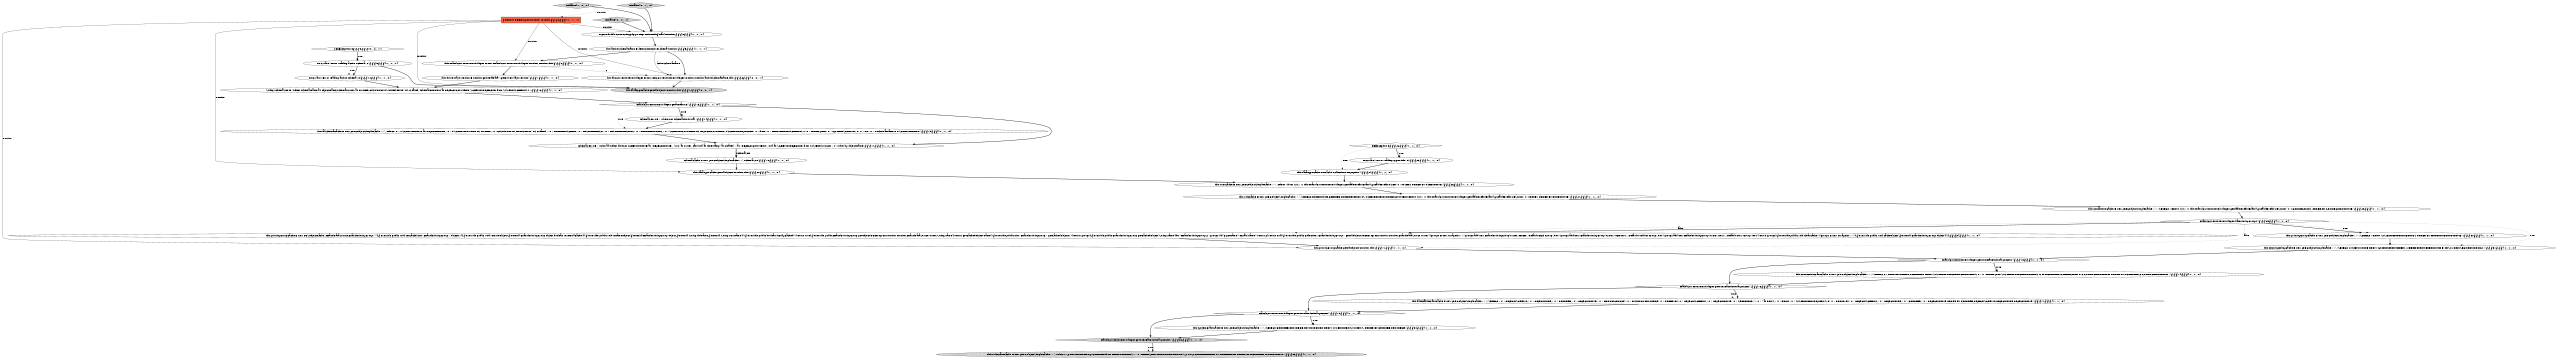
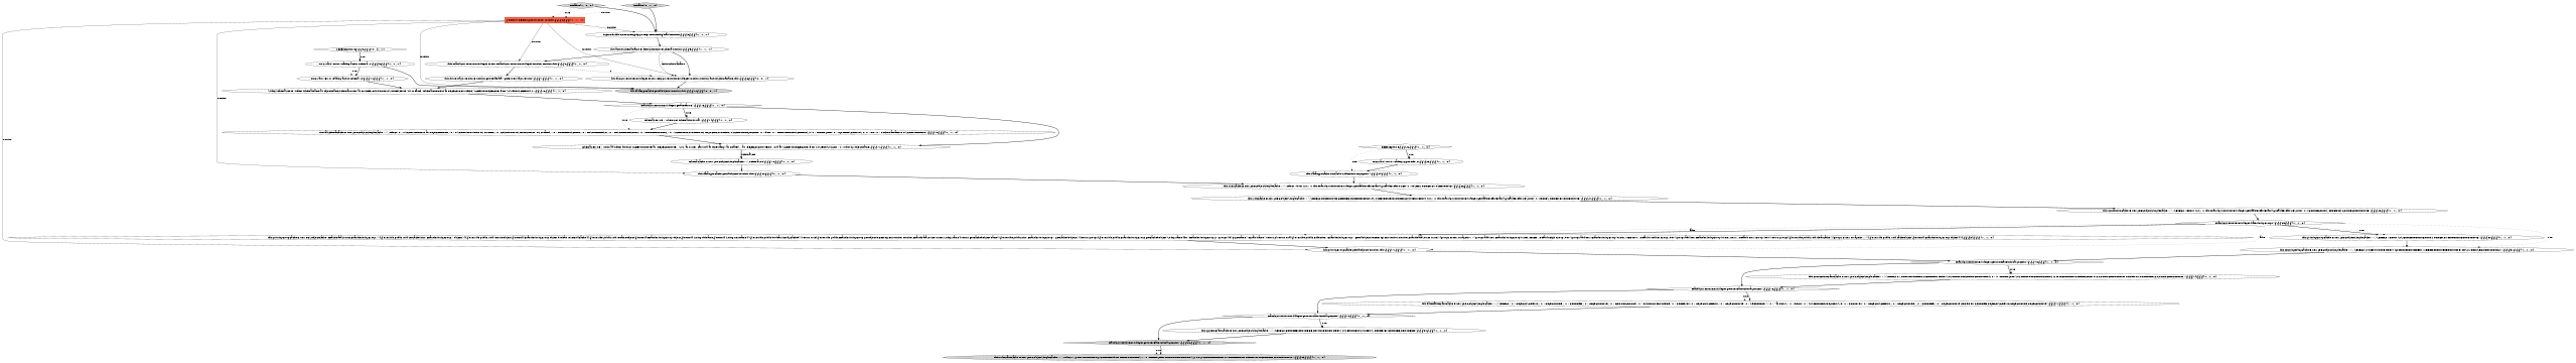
  digraph {
    node [fillcolor=white shape=ellipse style=filled]
    edge [style=bold]
    n1 [label="exasolCurrentUserPrivileges.getUserHasDictionaryAccess()@@@73@@@['1', '1', '0']" shape=diamond]
    n2 [label="exasolCurrentUserPrivileges.getUserHasDictionaryAccess()@@@76@@@['1', '1', '0']" shape=diamond]
    n3 [label="this.connectionGrantCache = new JDBCObjectSimpleCache<>(,\"SELECT c.*,P.ADMIN_OPTION,P.GRANTEE FROM SYS.EXA_DBA_CONNECTION_PRIVS P \" + \"INNER JOIN SYS.EXA_DBA_CONNECTIONS C on P.GRANTED_CONNECTION = C.CONNECTION_NAME ORDER BY P.GRANTEE,C.CONNECTION_NAME \")@@@74@@@['1', '1', '0']"]
    n4 [label="this.baseTableGrantCache = new JDBCObjectSimpleCache<>(,\"SELECT \" + \" OBJECT_SCHEMA,\" + \" OBJECT_TYPE,\" + \" GRANTEE,\" + \" OBJECT_NAME,\" + \" GROUP_CONCAT(\" + \" DISTINCT PRIVILEGE\" + \" ORDER BY\" + \" OBJECT_SCHEMA,\" + \" OBJECT_NAME\" + \" SEPARATOR '|'\" + \" ) as PRIVS \" + \" FROM\" + \" SYS.EXA_DBA_OBJ_PRIVS P\" + \" GROUP BY\" + \" OBJECT_SCHEMA,\" + \" OBJECT_TYPE,\" + \" GRANTEE,\" + \" OBJECT_NAME ORDER BY GRANTEE,OBJECT_SCHEMA,OBJECT_TYPE,OBJECT_NAME\")@@@77@@@['1', '1', '0']"]
    n5 [label="exasolCurrentUserPrivileges.getUserHasDictionaryAccess()@@@79@@@['1', '1', '0']" shape=diamond]
    n6 [label="this.roleCache = new JDBCObjectSimpleCache<>(,\"SELECT ROLE_NAME,CREATED,ROLE_PRIORITY AS USER_PRIORITY,ROLE_COMMENT FROM SYS.\" + this.exasolCurrentUserPrivileges.getTablePrefix(ExasolSysTablePrefix.SESSION) + \"_ROLES ORDER BY ROLE_NAME\")@@@27@@@['1', '1', '0']"]
    n7 [label="this.connectionCache = new JDBCObjectSimpleCache<>(,\"SELECT * FROM SYS.\" + this.exasolCurrentUserPrivileges.getTablePrefix(ExasolSysTablePrefix.SESSION) + \"_CONNECTIONS ORDER BY CONNECTION_NAME\")@@@28@@@['1', '1', '0']"]
    n8 [label="exasolCurrentUserPrivileges.hasPriorityGroups()@@@29@@@['1', '1', '0']" shape=diamond]
    n9 [label="this.securityPolicyCache = new JDBCObjectSimpleCache<>(,\"SELECT SYSTEM_VALUE FROM sys.EXA_PARAMETERS WHERE PARAMETER_NAME = 'PASSWORD_SECURITY_POLICY'\")@@@31@@@['1', '1', '0']"]
    n10 [label="this.priorityGroupCache = new JDBCObjectSimpleCache<>(,\"SELECT * FROM SYS.EXA_PRIORITY_GROUPS ORDER BY PRIORITY_GROUP_NAME\")@@@30@@@['1', '1', '0']"]
    n11 [label="this.priorityGroupCache.getAllObjects(monitor,this)@@@71@@@['1', '1', '0']"]
    n12 [label="this.priorityGroupCache = new DBSObjectCache<ExasolDataSource,ExasolPriorityGroup>(){@Override public void setCache(List<ExasolPriorityGroup> objects){}@Override public void removeObject(@NotNull ExasolPriorityGroup object,boolean resetFullCache){}@Override public void renameObject(@NotNull ExasolPriorityGroup object,@NotNull String oldName,@NotNull String newName){}@Override public boolean isFullyCached(){return true}@Override public ExasolPriorityGroup getObject(DBRProgressMonitor monitor,ExasolDataSource owner,String name){return getCachedObject(name)}@Override public List<ExasolPriorityGroup> getCachedObjects(){return groups}@Override public ExasolPriorityGroup getCachedObject(String name){for (ExasolPriorityGroup p : groups){if (p.getName().equals(name)) return p}return null}@Override public Collection<ExasolPriorityGroup> getAllObjects(DBRProgressMonitor monitor,ExasolDataSource owner){groups = new ArrayList<>()groups.add(new ExasolPriorityGroup(owner,\"HIGH\",\"Default High Group\",900))groups.add(new ExasolPriorityGroup(owner,\"MEDIUM\",\"Default Medium Group\",900))groups.add(new ExasolPriorityGroup(owner,\"LOW\",\"Default LOW Group\",900))return groups}@Override public void clearCache(){groups = new ArrayList<>()}@Override public void cacheObject(@NotNull ExasolPriorityGroup object){}}@@@34@@@['1', '1', '0']"]
-   n13 [fillcolor=lightgray label="initialize['0', '0', '1']" shape=diamond]
    n14 [label="super.edu.fdu.CPPDG.tinypdg.pe.ExpressionInfo@8fa1bmonitor@@@3@@@['1', '1', '1']"]
    n15 [fillcolor=tomato label="@NotNull DBRProgressMonitor monitor@@@2@@@['1', '1', '1']" shape=box]
    n16 [label="this.dataTypeCache.getAllObjects(monitor,this)@@@20@@@['1', '1', '0']"]
    n17 [label="this.db2CurrentUserPrivileges = new DB2CurrentUserPrivileges(monitor,session,activeSchemaName,this)@@@6@@@['0', '0', '1']"]
    n18 [label="this.exasolCurrentUserPrivileges = new ExasolCurrentUserPrivileges(monitor,session,this)@@@6@@@['1', '1', '0']"]
    n19 [fillcolor=lightgray label="this.dataTypeCache.getAllObjects(monitor,this)@@@12@@@['0', '0', '1']"]
    n20 [label="this.activeSchemaName = determineActiveSchema(session)@@@5@@@['1', '1', '1']"]
    n21 [label="schemaCache = new JDBCObjectSimpleCache<>(,schemaSQL)@@@18@@@['1', '1', '0']"]
    n22 [label="this.userCache = new JDBCObjectSimpleCache<>(,\"select * from SYS.\" + this.exasolCurrentUserPrivileges.getTablePrefix(ExasolSysTablePrefix.USER) + \"_USERS ORDER BY USER_NAME\")@@@26@@@['1', '1', '0']"]
    n23 [label="this.driverMajorVersion = session.getMetaData().getDriverMajorVersion()@@@7@@@['1', '1', '0']"]
    n24 [label="virtualSchemaCache = new JDBCObjectSimpleCache<>(,\"select\" + \" s.SCHEMA_NAME as OBJECT_NAME,\" + \" s.SCHEMA_OWNER AS OWNER,\" + \"CAST(NULL AS TIMESTAMP) AS created, \" + \" ADAPTER_SCRIPT,\" + \" LAST_REFRESH,\" + \" LAST_REFRESH_BY,\" + \" ADAPTER_NOTES,\" + \" SCHEMA_COMMENT AS OBJECT_COMMENT, s.SCHEMA_OBJECT_ID\" + \" from\" + \" EXA_VIRTUAL_SCHEMAS s\" + \" INNER JOIN\" + \" sys.EXA_SCHEMAS o\" + \" ON\" + \" o.schema_name = s.SCHEMA_NAME\")@@@15@@@['1', '1', '0']"]
    n25 [label="schemaSQL += \" union all select distinct SCHEMA_NAME as \"OBJECT_NAME\", 'SYS' as owner, cast(null as timestamp) as created, '' as \"OBJECT_COMMENT\", null as SCHEMA_OBJECT_ID from SYS.EXA_SYSCAT \" + \"order by object_name\"@@@17@@@['1', '1', '0']"]
    n26 [fillcolor=lightgray label="exasolCurrentUserPrivileges.getUserHasDictionaryAccess()@@@82@@@['1', '1', '0']" shape=diamond]
    n27 [fillcolor=lightgray label="this.roleGrantCache = new JDBCObjectSimpleCache<>(,\"select r.*,p.ADMIN_OPTION,p.GRANTEE from EXA_DBA_ROLES r \" + \"INNER JOIN EXA_DBA_ROLE_PRIVS p ON p.GRANTED_ROLE = r.ROLE_NAME ORDER BY P.GRANTEE,R.ROLE_NAME\")@@@83@@@['1', '1', '0']"]
    n28 [fillcolor=lightgray label="initialize['1', '0', '0']" shape=diamond]
    n29 [label="SQLException e@@@8@@@['0', '0', '1']" shape=diamond]
    n30 [label="LOG.warn(\"Error reading active schema\",e)@@@9@@@['1', '1', '1']"]
    n31 [label="LOG.warn(\"Error reading active schema\",e)@@@10@@@['1', '1', '0']"]
    n32 [label="String schemaSQL = \"select schema_name as object_name,schema_owner as OWNER,CAST(NULL AS TIMESTAMP) AS created, schema_comment as OBJECT_COMMENT, SCHEMA_OBJECT_ID from SYS.EXA_SCHEMAS s \"@@@12@@@['1', '1', '0']"]
    n33 [label="exasolCurrentUserPrivileges.getatLeastV6()@@@13@@@['1', '1', '0']" shape=diamond]
    n34 [label="schemaSQL += \" where not schema_is_virtual \"@@@14@@@['1', '1', '0']"]
    n35 [label="DBException e@@@22@@@['1', '1', '0']" shape=diamond]
    n36 [label="this.dataTypeCache.setCache(Collections.emptyList())@@@24@@@['1', '1', '0']"]
    n37 [label="LOG.warn(\"Error reading types info\",e)@@@23@@@['1', '1', '0']"]
    n38 [label="this.systemGrantCache = new JDBCObjectSimpleCache<>(,\"SELECT GRANTEE,PRIVILEGE,ADMIN_OPTION FROM SYS.EXA_DBA_SYS_PRIVS ORDER BY GRANTEE,PRIVILEGE\")@@@80@@@['1', '1', '0']"]
    n39 [fillcolor=lightgray label="initialize['0', '1', '0']" shape=diamond]
    n1 -> n2
    n1 -> n3
    n1 -> n3 [label=true style=dotted]
    n2 -> n4 [label=true style=dotted]
    n2 -> n4
    n2 -> n5
    n3 -> n2
    n4 -> n5
    n5 -> n26
    n5 -> n38
    n5 -> n38 [label=true style=dotted]
    n6 -> n7
    n7 -> n8
    n8 -> n9 [label=true style=dotted]
    n8 -> n10
    n8 -> n10 [label=true style=dotted]
    n8 -> n11 [label=false style=dotted]
    n8 -> n12 [label=false style=dotted]
    n8 -> n12
    n9 -> n1
    n10 -> n9
    n11 -> n1
    n12 -> n11
-   n13 -> n14
    n14 -> n20
    n15 -> n11 [label=monitor style=solid]
    n15 -> n14 [label=monitor style=solid]
    n15 -> n16 [label=monitor style=solid]
    n15 -> n17 [label=monitor style=solid]
    n15 -> n18 [label=monitor style=solid]
    n15 -> n19 [label=monitor style=solid]
    n16 -> n22
    n17 -> n19
    n18 -> n17 [label=0 style=dashed]
    n18 -> n23
    n20 -> n17
    n20 -> n17 [label=activeSchemaName style=solid]
    n20 -> n18
    n21 -> n16
    n22 -> n6
    n23 -> n32
    n24 -> n25
    n25 -> n21
    n25 -> n21 [label=schemaSQL style=solid]
    n26 -> n27 [label=true style=dotted]
    n26 -> n27
    n28 -> n14
+   n28 -> n15 [label=true style=dotted]
    n29 -> n30 [label=true style=dotted]
    n29 -> n30
    n30 -> n19
    n30 -> n31
    n30 -> n31 [label=true style=dotted]
    n31 -> n32
    n32 -> n33
    n33 -> n24 [label=true style=dotted]
    n33 -> n25
    n33 -> n34
    n33 -> n34 [label=true style=dotted]
    n34 -> n24
    n35 -> n36 [label=true style=dotted]
    n35 -> n37 [label=true style=dotted]
    n35 -> n37
    n36 -> n22
    n37 -> n36
    n38 -> n26
    n39 -> n14
    n39 -> n15 [label=monitor style=dotted]
  }
